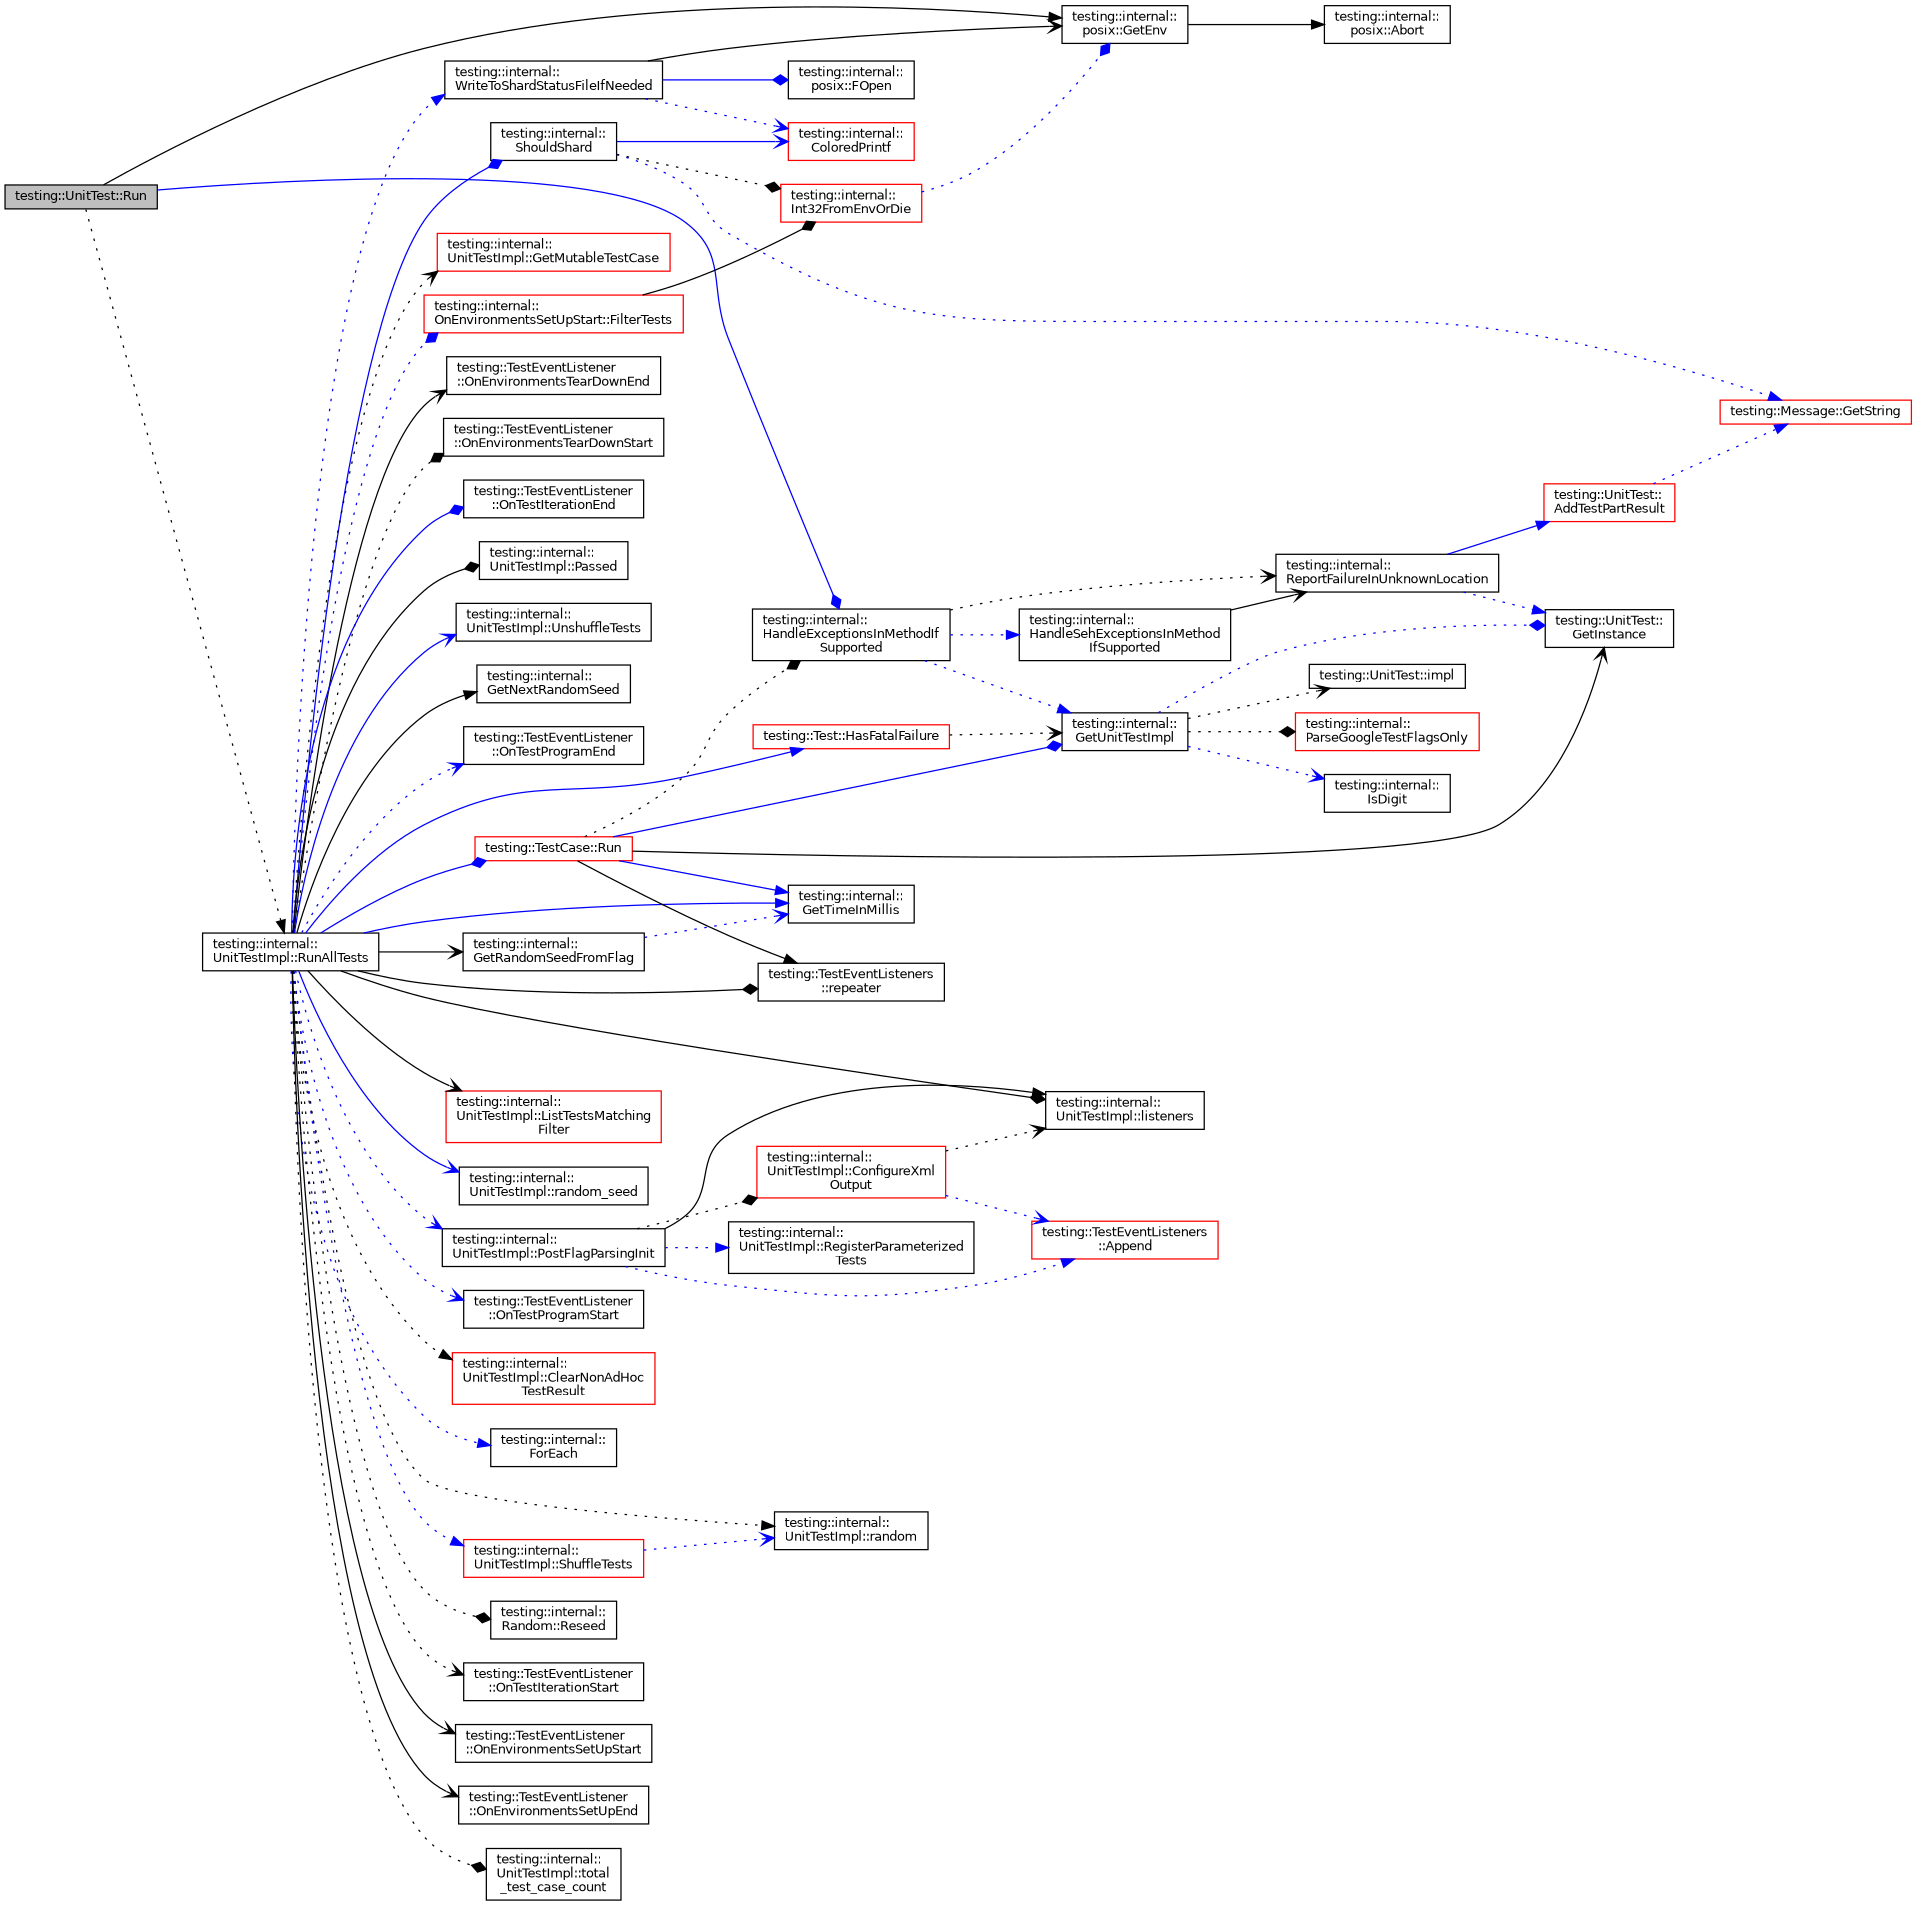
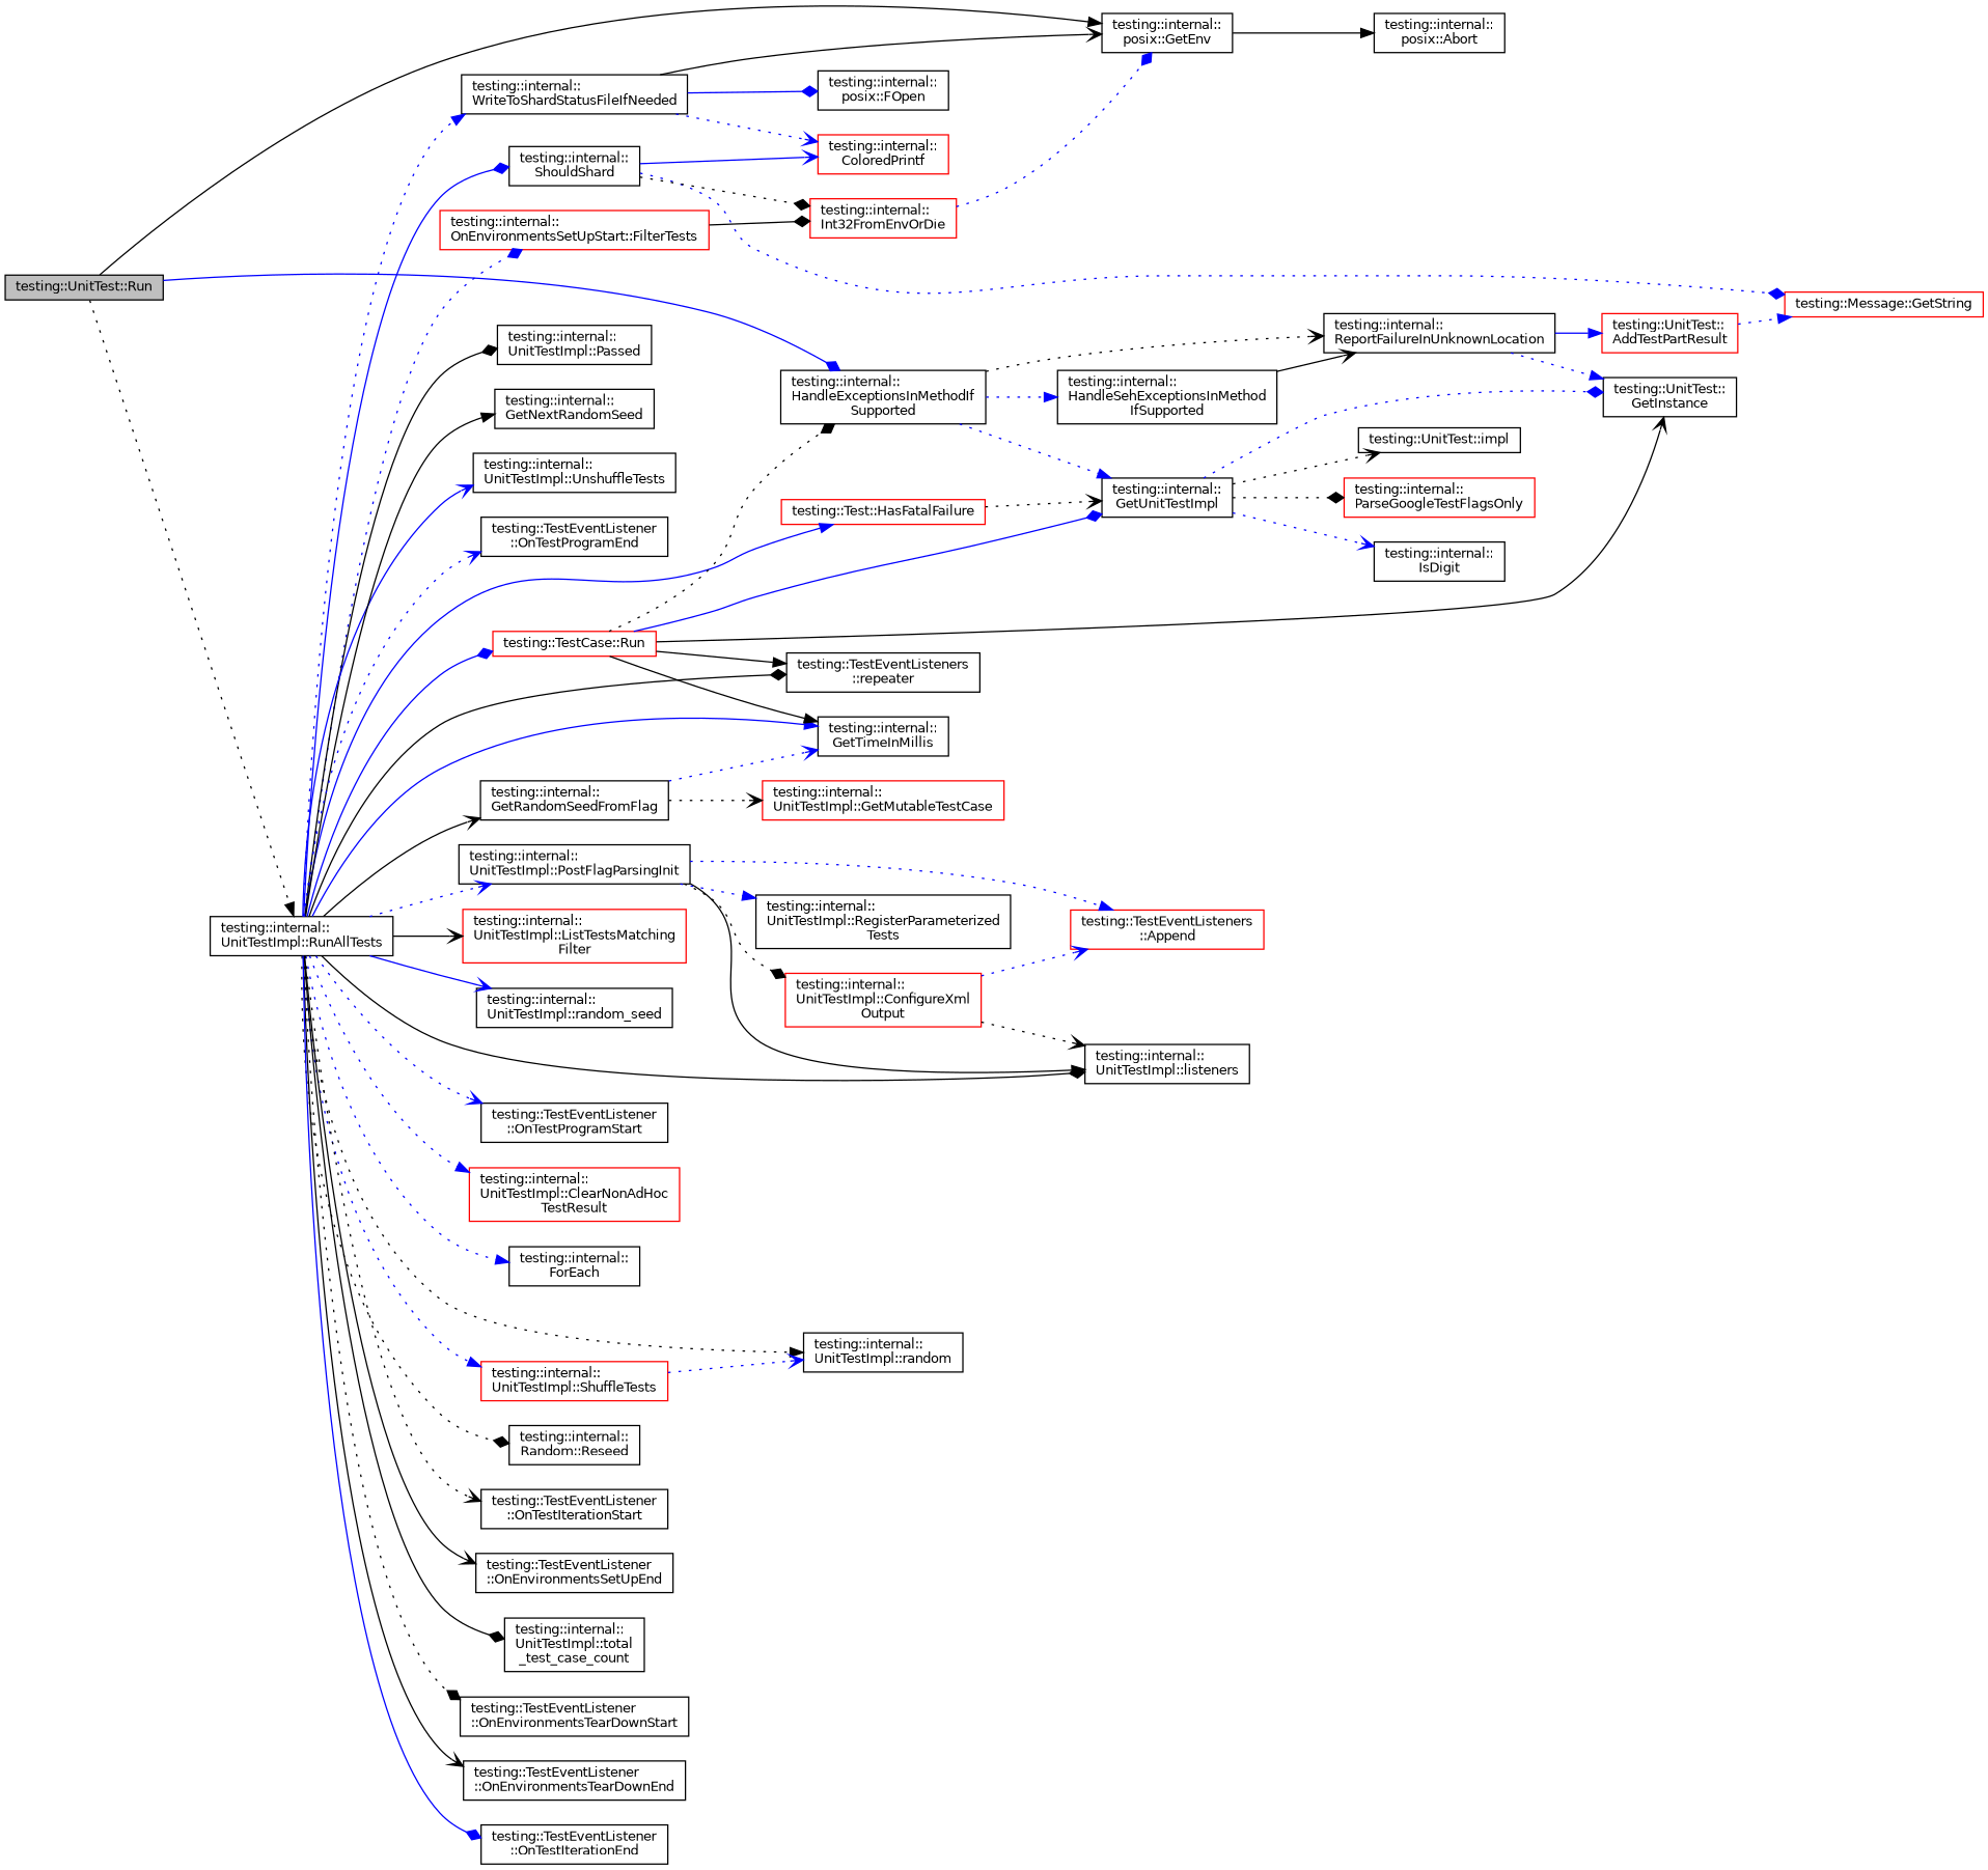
  digraph {
    rankdir=LR
    node [color=black fillcolor=white fontname=Helvetica fontsize=10 shape=record style=filled]
    edge [arrowhead=vee color=blue fontname=Helvetica fontsize=10 labelfontname=Helvetica labelfontsize=10 style=dotted]
    n1 [fillcolor=grey75 fontcolor=black height=0.2 label="testing::UnitTest::Run" width=0.4]
    n2 [height=0.2 label="testing::internal::\lposix::GetEnv" width=0.4]
    n3 [height=0.2 label="testing::internal::\lHandleExceptionsInMethodIf\lSupported" width=0.4]
    n4 [height=0.2 label="testing::internal::\lUnitTestImpl::RunAllTests" width=0.4]
    n5 [height=0.2 label="testing::internal::\lposix::Abort" width=0.4]
    n6 [height=0.2 label="testing::internal::\lGetUnitTestImpl" width=0.4]
    n7 [height=0.2 label="testing::internal::\lHandleSehExceptionsInMethod\lIfSupported" width=0.4]
    n8 [height=0.2 label="testing::internal::\lReportFailureInUnknownLocation" width=0.4]
    n9 [height=0.2 label="testing::internal::\lUnitTestImpl::PostFlagParsingInit" width=0.4]
    n10 [height=0.2 label="testing::internal::\lUnitTestImpl::listeners" width=0.4]
    n11 [height=0.2 label="testing::internal::\lWriteToShardStatusFileIfNeeded" width=0.4]
    n12 [height=0.2 label="testing::internal::\lShouldShard" width=0.4]
    n13 [color=red height=0.2 label="testing::internal::\lOnEnvironmentsSetUpStart::FilterTests" width=0.4]
    n14 [color=red height=0.2 label="testing::internal::\lUnitTestImpl::ListTestsMatching\lFilter" width=0.4]
    n15 [height=0.2 label="testing::internal::\lGetRandomSeedFromFlag" width=0.4]
    n16 [height=0.2 label="testing::internal::\lGetTimeInMillis" width=0.4]
    n17 [height=0.2 label="testing::internal::\lUnitTestImpl::random_seed" width=0.4]
    n18 [height=0.2 label="testing::TestEventListeners\l::repeater" width=0.4]
    n19 [height=0.2 label="testing::TestEventListener\l::OnTestProgramStart" width=0.4]
    n20 [color=red height=0.2 label="testing::internal::\lUnitTestImpl::ClearNonAdHoc\lTestResult" width=0.4]
    n21 [height=0.2 label="testing::internal::\lForEach" width=0.4]
    n22 [height=0.2 label="testing::internal::\lUnitTestImpl::random" width=0.4]
    n23 [height=0.2 label="testing::internal::\lRandom::Reseed" width=0.4]
    n24 [color=red height=0.2 label="testing::internal::\lUnitTestImpl::ShuffleTests" width=0.4]
    n25 [height=0.2 label="testing::TestEventListener\l::OnTestIterationStart" width=0.4]
-   n26 [height=0.2 label="testing::TestEventListener\l::OnEnvironmentsSetUpStart" width=0.4]
    n27 [height=0.2 label="testing::TestEventListener\l::OnEnvironmentsSetUpEnd" width=0.4]
    n28 [color=red height=0.2 label="testing::Test::HasFatalFailure" width=0.4]
    n29 [height=0.2 label="testing::internal::\lUnitTestImpl::total\l_test_case_count" width=0.4]
    n30 [color=red height=0.2 label="testing::internal::\lUnitTestImpl::GetMutableTestCase" width=0.4]
    n31 [color=red height=0.2 label="testing::TestCase::Run" width=0.4]
    n32 [height=0.2 label="testing::TestEventListener\l::OnEnvironmentsTearDownStart" width=0.4]
    n33 [height=0.2 label="testing::TestEventListener\l::OnEnvironmentsTearDownEnd" width=0.4]
    n34 [height=0.2 label="testing::TestEventListener\l::OnTestIterationEnd" width=0.4]
    n35 [height=0.2 label="testing::internal::\lUnitTestImpl::Passed" width=0.4]
    n36 [height=0.2 label="testing::internal::\lUnitTestImpl::UnshuffleTests" width=0.4]
    n37 [height=0.2 label="testing::internal::\lGetNextRandomSeed" width=0.4]
    n38 [height=0.2 label="testing::TestEventListener\l::OnTestProgramEnd" width=0.4]
    n39 [height=0.2 label="testing::UnitTest::\lGetInstance" width=0.4]
    n40 [height=0.2 label="testing::UnitTest::impl" width=0.4]
    n41 [color=red height=0.2 label="testing::internal::\lParseGoogleTestFlagsOnly" width=0.4]
    n42 [height=0.2 label="testing::internal::\lIsDigit" width=0.4]
    n43 [color=red height=0.2 label="testing::UnitTest::\lAddTestPartResult" width=0.4]
    n44 [color=red height=0.2 label="testing::Message::GetString" width=0.4]
    n45 [color=red height=0.2 label="testing::TestEventListeners\l::Append" width=0.4]
    n46 [height=0.2 label="testing::internal::\lUnitTestImpl::RegisterParameterized\lTests" width=0.4]
    n47 [color=red height=0.2 label="testing::internal::\lUnitTestImpl::ConfigureXml\lOutput" width=0.4]
    n48 [height=0.2 label="testing::internal::\lposix::FOpen" width=0.4]
    n49 [color=red height=0.2 label="testing::internal::\lColoredPrintf" width=0.4]
    n50 [color=red height=0.2 label="testing::internal::\lInt32FromEnvOrDie" width=0.4]
    n1 -> n2 [arrowhead=normal color=black style=solid]
    n1 -> n3 [arrowhead=diamond style=solid]
    n1 -> n4 [arrowhead=normal color=black]
    n2 -> n5 [arrowhead=normal color=black style=solid]
    n3 -> n6 [arrowhead=normal]
    n3 -> n7 [arrowhead=normal]
    n3 -> n8 [color=black]
    n4 -> n9
    n4 -> n10 [arrowhead=diamond color=black style=solid]
    n4 -> n11 [arrowhead=normal]
    n4 -> n12 [arrowhead=diamond style=solid]
    n4 -> n13 [arrowhead=diamond]
    n4 -> n14 [color=black style=solid]
    n4 -> n15 [color=black style=solid]
    n4 -> n16 [arrowhead=normal style=solid]
    n4 -> n17 [style=solid]
    n4 -> n18 [arrowhead=diamond color=black style=solid]
    n4 -> n19
-   n4 -> n20 [arrowhead=normal color=black]
+   n4 -> n20 [arrowhead=normal]
    n4 -> n21 [arrowhead=normal]
    n4 -> n22 [arrowhead=normal color=black]
    n4 -> n23 [arrowhead=diamond color=black]
    n4 -> n24 [arrowhead=normal]
    n4 -> n25 [color=black]
-   n4 -> n26 [color=black style=solid]
    n4 -> n27 [color=black style=solid]
    n4 -> n28 [arrowhead=normal style=solid]
-   n4 -> n29 [arrowhead=diamond color=black]
-   n4 -> n30 [color=black]
+   n4 -> n29 [arrowhead=diamond color=black style=solid]
+   n15 -> n30 [color=black]
    n4 -> n31 [arrowhead=diamond style=solid]
    n4 -> n32 [arrowhead=diamond color=black]
    n4 -> n33 [color=black style=solid]
    n4 -> n34 [arrowhead=diamond style=solid]
    n4 -> n35 [arrowhead=diamond color=black style=solid]
    n4 -> n36 [style=solid]
    n4 -> n37 [arrowhead=normal color=black style=solid]
    n4 -> n38
    n6 -> n39 [arrowhead=diamond]
    n6 -> n40 [color=black]
    n6 -> n41 [arrowhead=diamond color=black]
    n6 -> n42
    n7 -> n8 [color=black style=solid]
    n8 -> n39 [arrowhead=normal]
    n8 -> n43 [arrowhead=normal style=solid]
    n9 -> n10 [arrowhead=normal color=black style=solid]
    n9 -> n45 [arrowhead=normal]
    n9 -> n46 [arrowhead=normal]
    n9 -> n47 [arrowhead=diamond color=black]
    n11 -> n2 [color=black style=solid]
    n11 -> n48 [arrowhead=diamond style=solid]
    n11 -> n49
-   n12 -> n44 [arrowhead=normal]
+   n12 -> n44 [arrowhead=diamond]
    n12 -> n49 [style=solid]
    n12 -> n50 [arrowhead=diamond color=black]
    n13 -> n50 [arrowhead=diamond color=black style=solid]
    n15 -> n16
    n24 -> n22
    n28 -> n6 [color=black]
    n31 -> n3 [arrowhead=diamond color=black]
    n31 -> n6 [arrowhead=diamond style=solid]
-   n31 -> n16 [arrowhead=normal style=solid]
+   n31 -> n16 [arrowhead=normal color=black style=solid]
    n31 -> n18 [arrowhead=normal color=black style=solid]
    n31 -> n39 [color=black style=solid]
    n43 -> n44 [arrowhead=normal]
    n47 -> n10 [color=black]
    n47 -> n45
    n50 -> n2 [arrowhead=diamond]
  }
